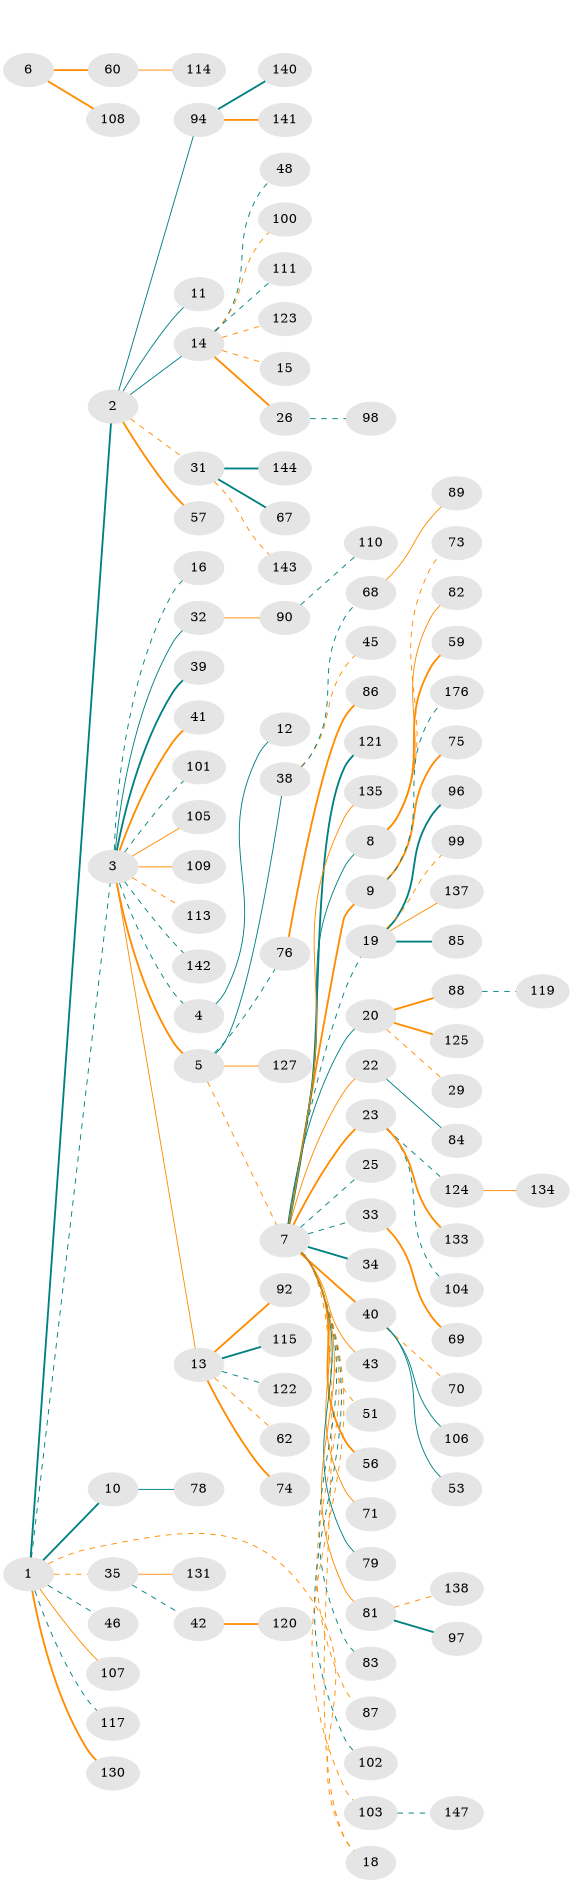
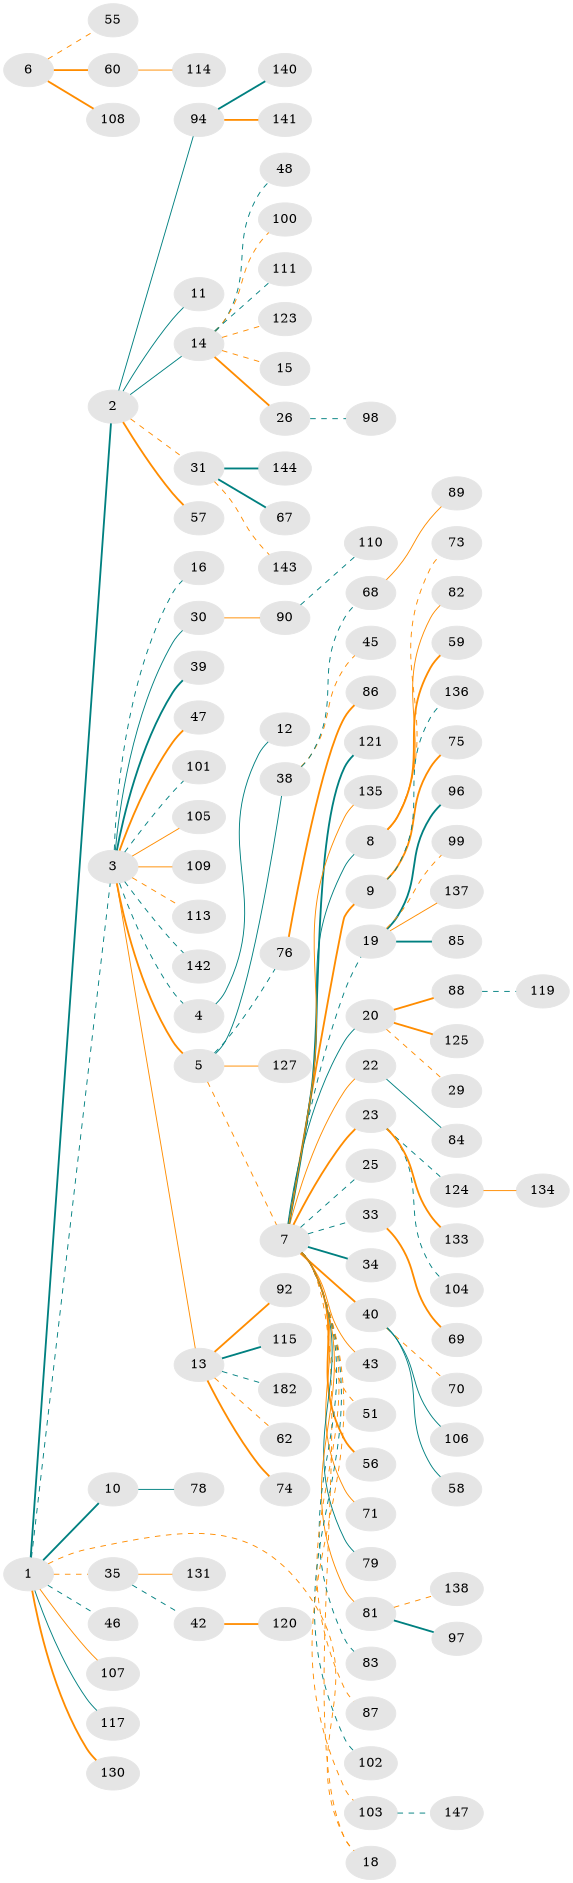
  graph {
    rankdir=LR
    node [color=gray90 style=filled]
    edge [color=darkorange style=dashed]
    1 [super="+66"]
    2 [super="+53"]
    3 [super="+116"]
    10 [super="+64"]
    18 [super="+37"]
    35
    46 [super="+72"]
    107
    117
    130
    11
    14 [super="+63"]
    31 [super="+139"]
    57
    94 [super="+146"]
    4 [super="+128"]
    5 [super="+44"]
    13 [super="+28"]
    16
-   32 [super="+77"]
+   32 [super="+77" label=30]
    39
-   47 [super="+80" label=41]
+   47 [super="+80"]
    101
    105
    109
    113
    142
    78
    42 [super="+129"]
    131
    15
    26 [super="+50"]
    48
    100
    111
    123
    67
    143
    144
    140
    141
    12 [super="+24"]
    7 [super="+21"]
    38 [super="+54"]
    76
    127
    62 [super="+93"]
    74
    92
    115
-   122
+   122 [label=182]
    90
    6 [super="+30"]
+   55
    60 [super="+65"]
    108 [super="+118"]
    8 [super="+36"]
    9 [super="+17"]
    19 [super="+132"]
    20 [super="+49"]
    22 [super="+56"]
    23 [super="+27"]
    25 [super="+91"]
    33
    34
    40 [super="+41"]
    43
    51
    n69 [label=56]
    71
    79
    81
    83
    87
    102
    103
    121
    135
    45
    68 [super="+112"]
    86
    114
    59
    73
    82
    75
-   136 [label=176]
+   136
    85
    96
    99 [super="+126"]
    137
    29
    88 [super="+95"]
    125
    84
    104
    124
    133
    69
-   58 [super="+61" label=53]
+   58 [super="+61"]
    70
    106
    97
    138 [super="+145"]
    147
    98
    119
    134
    110
    120
    89
    1 -- 2 [color=teal style=bold]
    1 -- 3 [color=teal]
    1 -- 10 [color=teal style=bold]
    1 -- 18
    1 -- 35
    1 -- 46 [color=teal]
    1 -- 107 [style=solid]
-   1 -- 117 [color=teal]
+   1 -- 117 [color=teal style=solid]
    1 -- 130 [style=bold]
    2 -- 11 [color=teal style=solid]
    2 -- 14 [color=teal style=solid]
    2 -- 31
    2 -- 57 [style=bold]
    2 -- 94 [color=teal style=solid]
    3 -- 4 [color=teal]
    3 -- 5 [style=bold]
    3 -- 13 [style=solid]
    3 -- 16 [color=teal]
    3 -- 32 [color=teal style=solid]
    3 -- 39 [color=teal style=bold]
    3 -- 47 [style=bold]
    3 -- 101 [color=teal]
    3 -- 105 [style=solid]
    3 -- 109 [style=solid]
    3 -- 113
    3 -- 142 [color=teal]
    10 -- 78 [color=teal style=solid]
    35 -- 42 [color=teal]
    35 -- 131 [style=solid]
    14 -- 15
    14 -- 26 [style=bold]
    14 -- 48 [color=teal]
    14 -- 100
    14 -- 111 [color=teal]
    14 -- 123
    31 -- 67 [color=teal style=bold]
    31 -- 143
    31 -- 144 [color=teal style=bold]
    94 -- 140 [color=teal style=bold]
    94 -- 141 [style=bold]
    4 -- 12 [color=teal style=solid]
    5 -- 7
    5 -- 38 [color=teal style=solid]
    5 -- 76 [color=teal]
    5 -- 127 [style=solid]
    13 -- 62
    13 -- 74 [style=bold]
    13 -- 92 [style=bold]
    13 -- 115 [color=teal style=bold]
    13 -- 122 [color=teal]
    32 -- 90 [style=solid]
    42 -- 120 [style=bold]
    26 -- 98 [color=teal]
    7 -- 18
    7 -- 8 [color=teal style=solid]
    7 -- 9 [style=bold]
    7 -- 19 [color=teal]
    7 -- 20 [color=teal style=solid]
    7 -- 22 [style=solid]
    7 -- 23 [style=bold]
    7 -- 25 [color=teal]
    7 -- 33 [color=teal]
    7 -- 34 [color=teal style=bold]
    7 -- 40 [style=bold]
    7 -- 43 [style=solid]
    7 -- 51
    7 -- n69 [style=bold]
    7 -- 71 [style=solid]
    7 -- 79 [color=teal style=solid]
    7 -- 81 [style=solid]
    7 -- 83 [color=teal]
    7 -- 87
    7 -- 102 [color=teal]
    7 -- 103
    7 -- 121 [color=teal style=bold]
    7 -- 135 [style=solid]
    38 -- 45
    38 -- 68 [color=teal]
    76 -- 86 [style=bold]
    90 -- 110 [color=teal]
+   6 -- 55
    6 -- 60 [style=bold]
    6 -- 108 [style=bold]
    60 -- 114 [style=solid]
    8 -- 59 [style=bold]
    8 -- 73
    8 -- 82 [style=solid]
    9 -- 75 [style=bold]
    9 -- 136 [color=teal]
    19 -- 85 [color=teal style=bold]
    19 -- 96 [color=teal style=bold]
    19 -- 99
    19 -- 137 [style=solid]
    20 -- 29
    20 -- 88 [style=bold]
    20 -- 125 [style=bold]
    22 -- 84 [color=teal style=solid]
    23 -- 104 [color=teal]
    23 -- 124 [color=teal]
    23 -- 133 [style=bold]
    33 -- 69 [style=bold]
    40 -- 58 [color=teal style=solid]
    40 -- 70
    40 -- 106 [color=teal style=solid]
    81 -- 97 [color=teal style=bold]
    81 -- 138
    103 -- 147 [color=teal]
    68 -- 89 [style=solid]
    88 -- 119 [color=teal]
    124 -- 134 [style=solid]
  }
